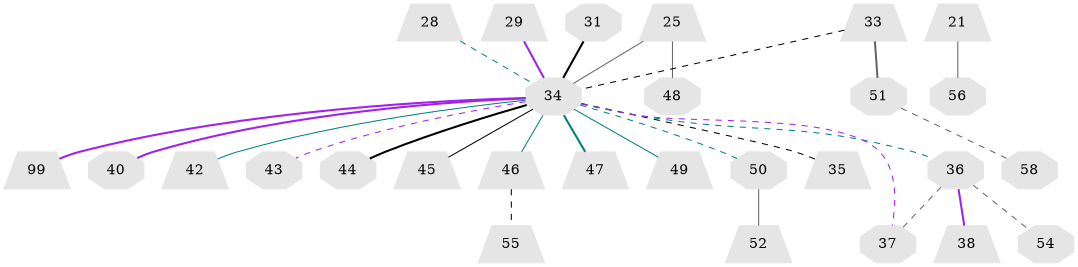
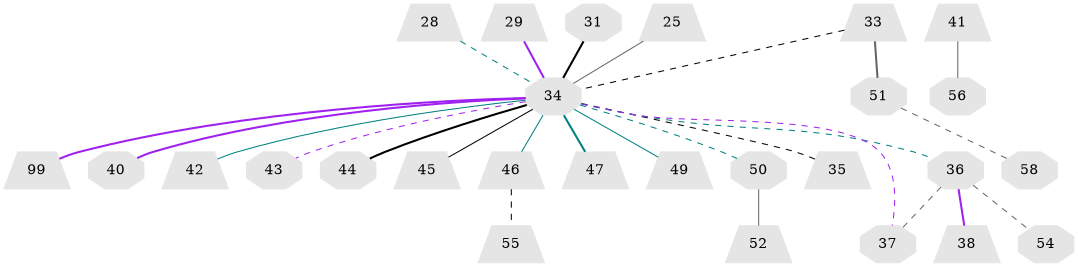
  graph {
    node [color=gray90 shape=trapezium style=filled]
    edge [color=gray40 style=dashed]
    34 [shape=octagon super="+6+14+8+9+11+30+15+16+18+19+22+24+26"]
    35
    36 [shape=octagon super="+32"]
    37 [shape=octagon]
    n5 [label=99 super="+23"]
    40 [shape=octagon]
    42
    43 [shape=octagon]
    44 [shape=octagon]
    45
    46
    47
    49
    50 [shape=octagon super="+21"]
    25
-   48 [shape=octagon]
    28
    29
    31 [shape=octagon]
    33
    51 [shape=octagon]
    n22 [label=58 shape=octagon]
    38
    54 [shape=octagon]
    55
    52
    56 [shape=octagon]
-   41 [label=21]
+   41
    34 -- 35 [color=black]
    34 -- 36 [color=teal]
    34 -- 37 [color=purple]
    34 -- n5 [color=purple style=bold]
    34 -- 40 [color=purple style=bold]
    34 -- 42 [color=teal style=solid]
    34 -- 43 [color=purple]
    34 -- 44 [color=black style=bold]
    34 -- 45 [color=black style=solid]
    34 -- 46 [color=teal style=solid]
    34 -- 47 [color=teal style=bold]
    34 -- 49 [color=teal style=solid]
    34 -- 50 [color=teal]
    36 -- 37
    36 -- 38 [color=purple style=bold]
    36 -- 54
    46 -- 55 [color=black]
    50 -- 52 [style=solid]
    25 -- 34 [style=solid]
-   25 -- 48 [style=solid]
    28 -- 34 [color=teal]
    29 -- 34 [color=purple style=bold]
    31 -- 34 [color=black style=bold]
    33 -- 34 [color=black]
    33 -- 51 [style=bold]
    51 -- n22
    41 -- 56 [style=solid]
  }
